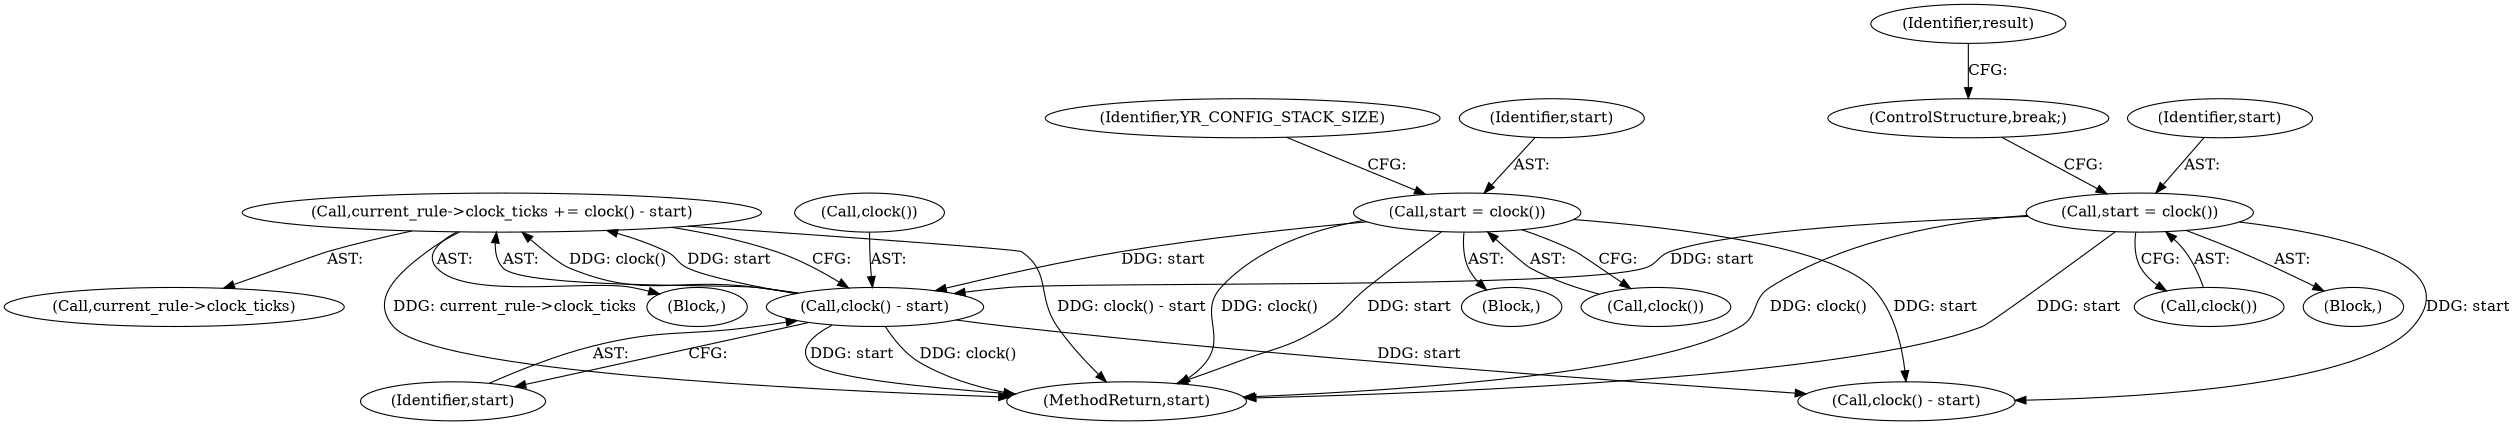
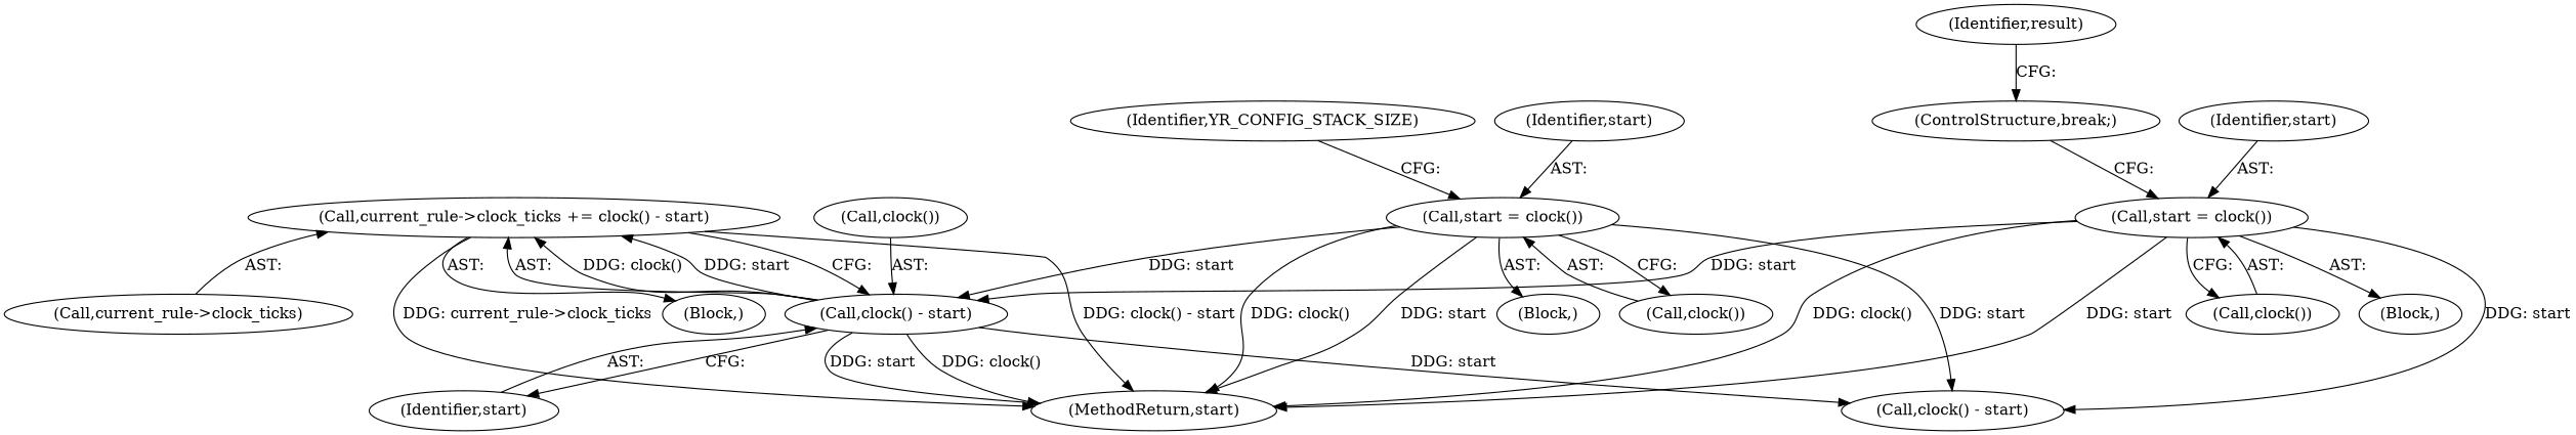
  digraph {
    n1 [label="(Call,current_rule->clock_ticks += clock() - start)"]
    n2 [label="(Call,clock() - start)"]
    n3 [label="(Block,)"]
    n4 [label="(MethodReturn,start)"]
    n5 [label="(Identifier,start)"]
    n6 [label="(Call,clock() - start)"]
    n7 [label="(Call,start = clock())"]
    n8 [label="(Call,clock())"]
    n9 [label="(Block,)"]
    n10 [label="(Call,start = clock())"]
    n11 [label="(Block,)"]
    n12 [label="(Call,clock())"]
    n13 [label="(Call,clock())"]
    n14 [label="(Call,current_rule->clock_ticks)"]
    n15 [label="(ControlStructure,break;)"]
    n16 [label="(Identifier,YR_CONFIG_STACK_SIZE)"]
    n17 [label="(Identifier,result)"]
    n18 [label="(Identifier,start)"]
    n19 [label="(Identifier,start)"]
    n1 -> n2 [label="CFG: "]
    n1 -> n3 [label="AST: "]
    n1 -> n4 [label="DDG: current_rule->clock_ticks"]
    n1 -> n4 [label="DDG: clock() - start"]
    n2 -> n1 [label="AST: "]
    n2 -> n1 [label="DDG: clock()"]
    n2 -> n1 [label="DDG: start"]
    n2 -> n4 [label="DDG: start"]
    n2 -> n4 [label="DDG: clock()"]
    n2 -> n5 [label="CFG: "]
    n2 -> n6 [label="DDG: start"]
    n5 -> n2 [label="AST: "]
    n7 -> n2 [label="DDG: start"]
    n7 -> n4 [label="DDG: clock()"]
    n7 -> n4 [label="DDG: start"]
    n7 -> n6 [label="DDG: start"]
    n7 -> n8 [label="CFG: "]
    n7 -> n9 [label="AST: "]
    n8 -> n7 [label="AST: "]
    n10 -> n2 [label="DDG: start"]
    n10 -> n4 [label="DDG: start"]
    n10 -> n4 [label="DDG: clock()"]
    n10 -> n6 [label="DDG: start"]
    n10 -> n11 [label="AST: "]
    n10 -> n12 [label="CFG: "]
    n12 -> n10 [label="AST: "]
    n13 -> n2 [label="AST: "]
-   n1 -> n14 [label="AST: "]
+   n14 -> n1 [label="AST: "]
    n15 -> n7 [label="CFG: "]
    n16 -> n10 [label="CFG: "]
    n17 -> n15 [label="CFG: "]
    n18 -> n7 [label="AST: "]
    n19 -> n10 [label="AST: "]
  }
